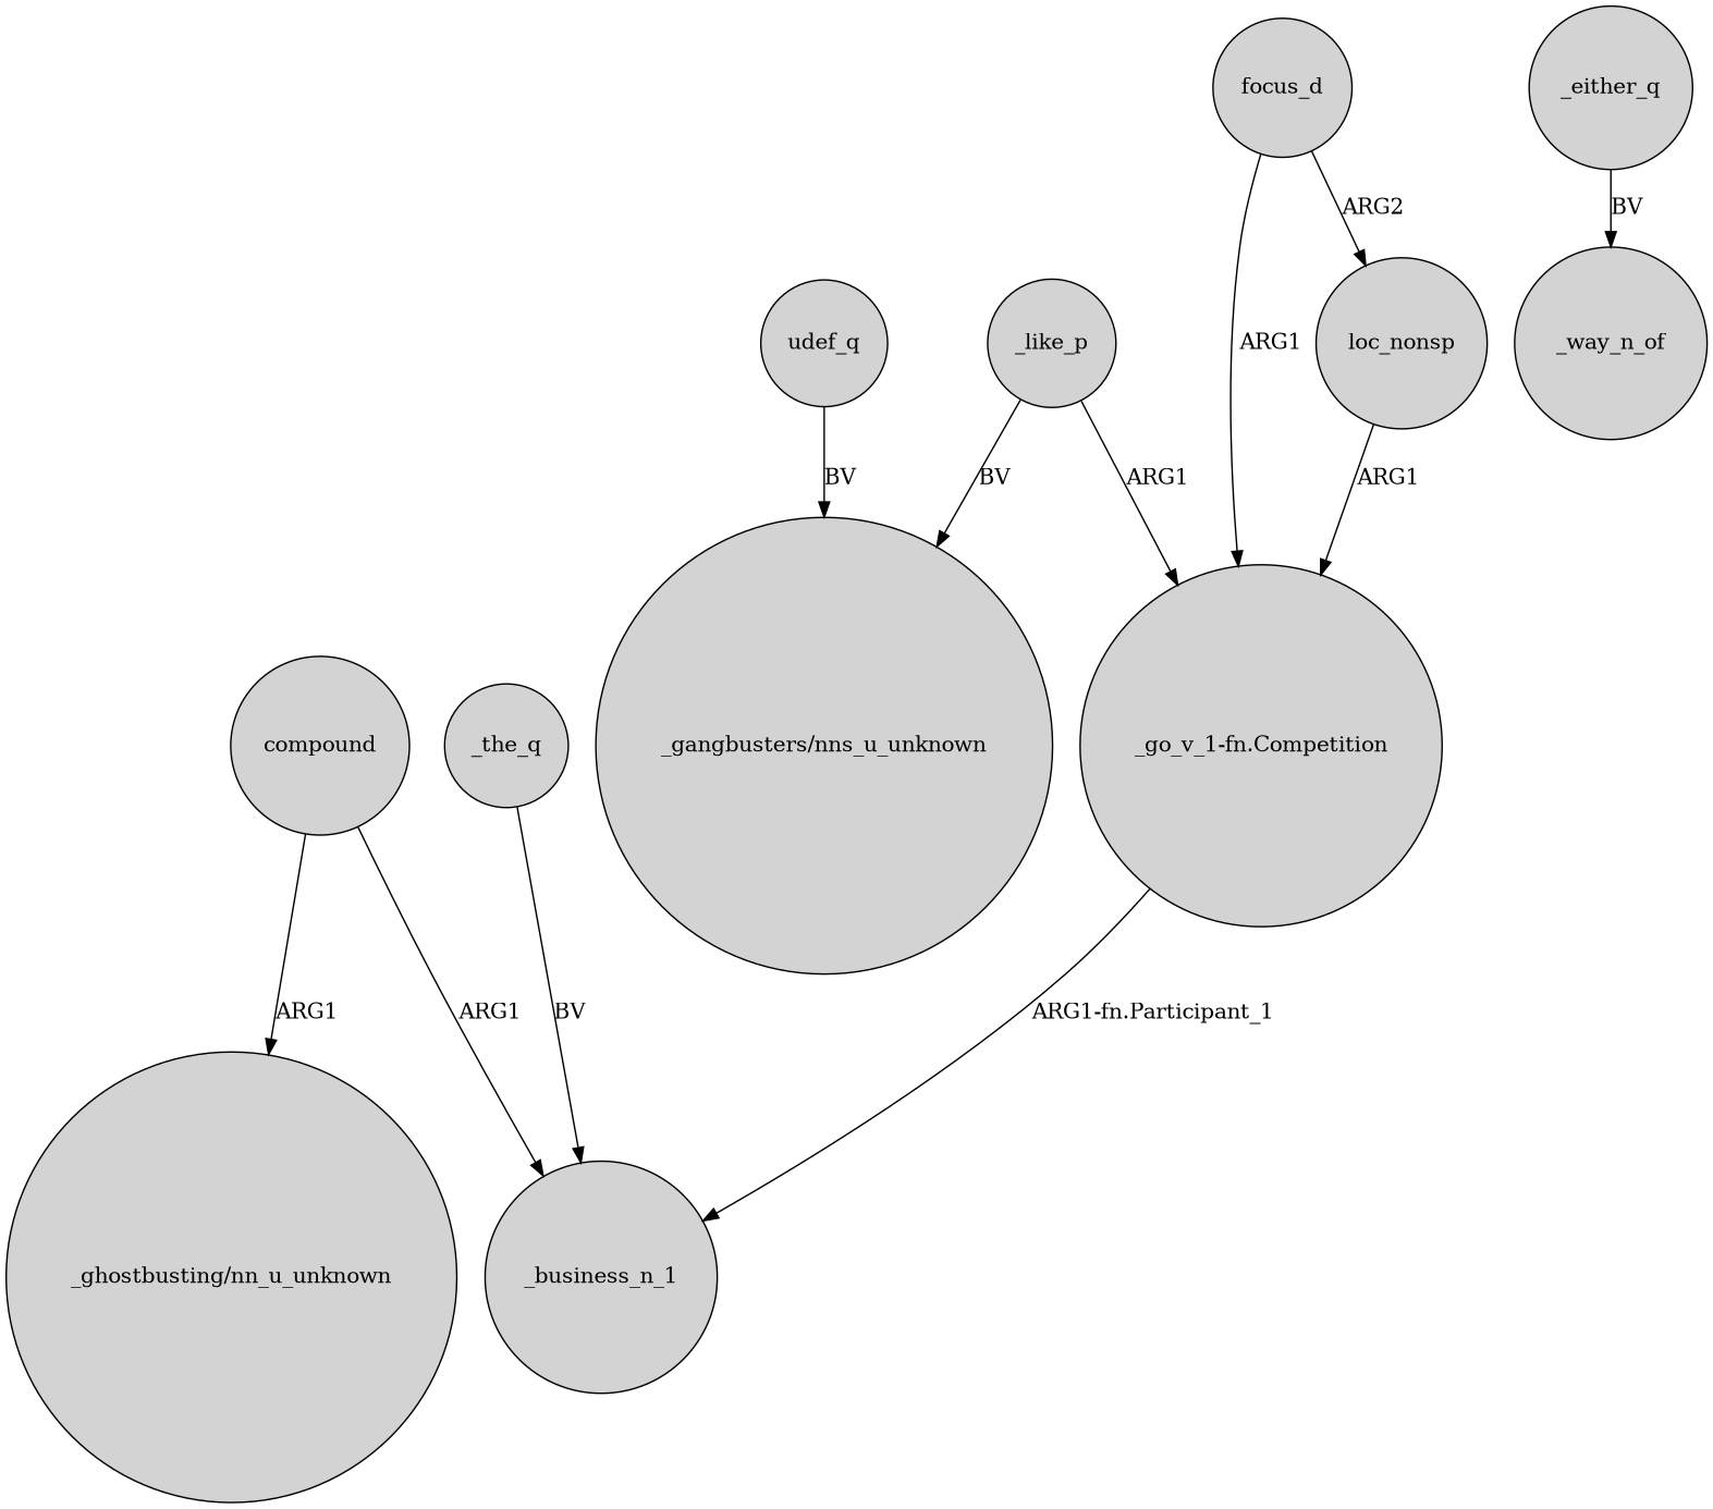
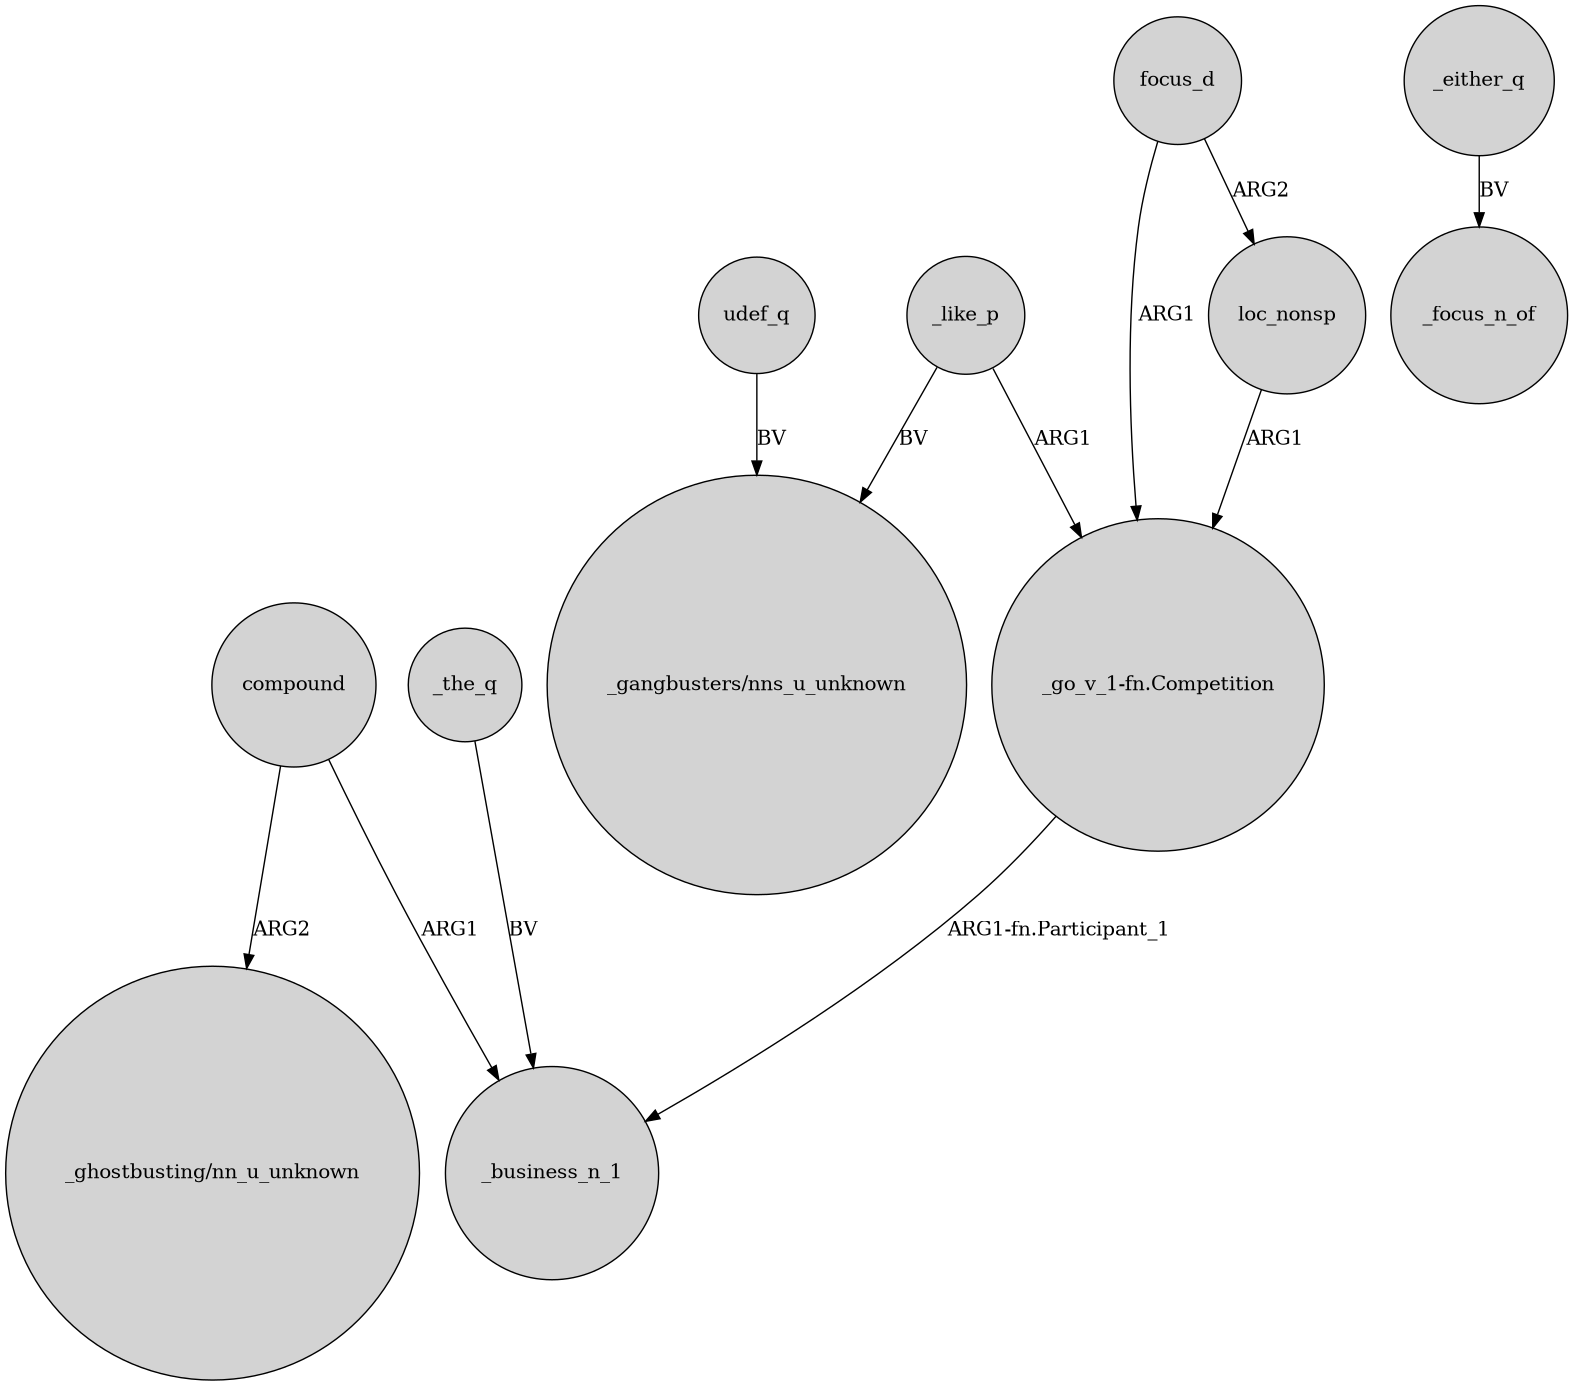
  digraph {
    node [shape=circle style=filled]
    loc_nonsp
    "_go_v_1-fn.Competition"
    _business_n_1
    udef_q
    "_gangbusters/nns_u_unknown"
    _like_p
    focus_d
    compound
    "_ghostbusting/nn_u_unknown"
    _either_q
-   _way_n_of
+   _way_n_of [label=_focus_n_of]
    _the_q
    loc_nonsp -> "_go_v_1-fn.Competition" [label=ARG1]
    "_go_v_1-fn.Competition" -> _business_n_1 [label="ARG1-fn.Participant_1"]
    udef_q -> "_gangbusters/nns_u_unknown" [label=BV]
    _like_p -> "_go_v_1-fn.Competition" [label=ARG1]
    _like_p -> "_gangbusters/nns_u_unknown" [label=BV]
    focus_d -> loc_nonsp [label=ARG2]
    focus_d -> "_go_v_1-fn.Competition" [label=ARG1]
    compound -> _business_n_1 [label=ARG1]
-   compound -> "_ghostbusting/nn_u_unknown" [label=ARG1]
+   compound -> "_ghostbusting/nn_u_unknown" [label=ARG2]
    _either_q -> _way_n_of [label=BV]
    _the_q -> _business_n_1 [label=BV]
  }
